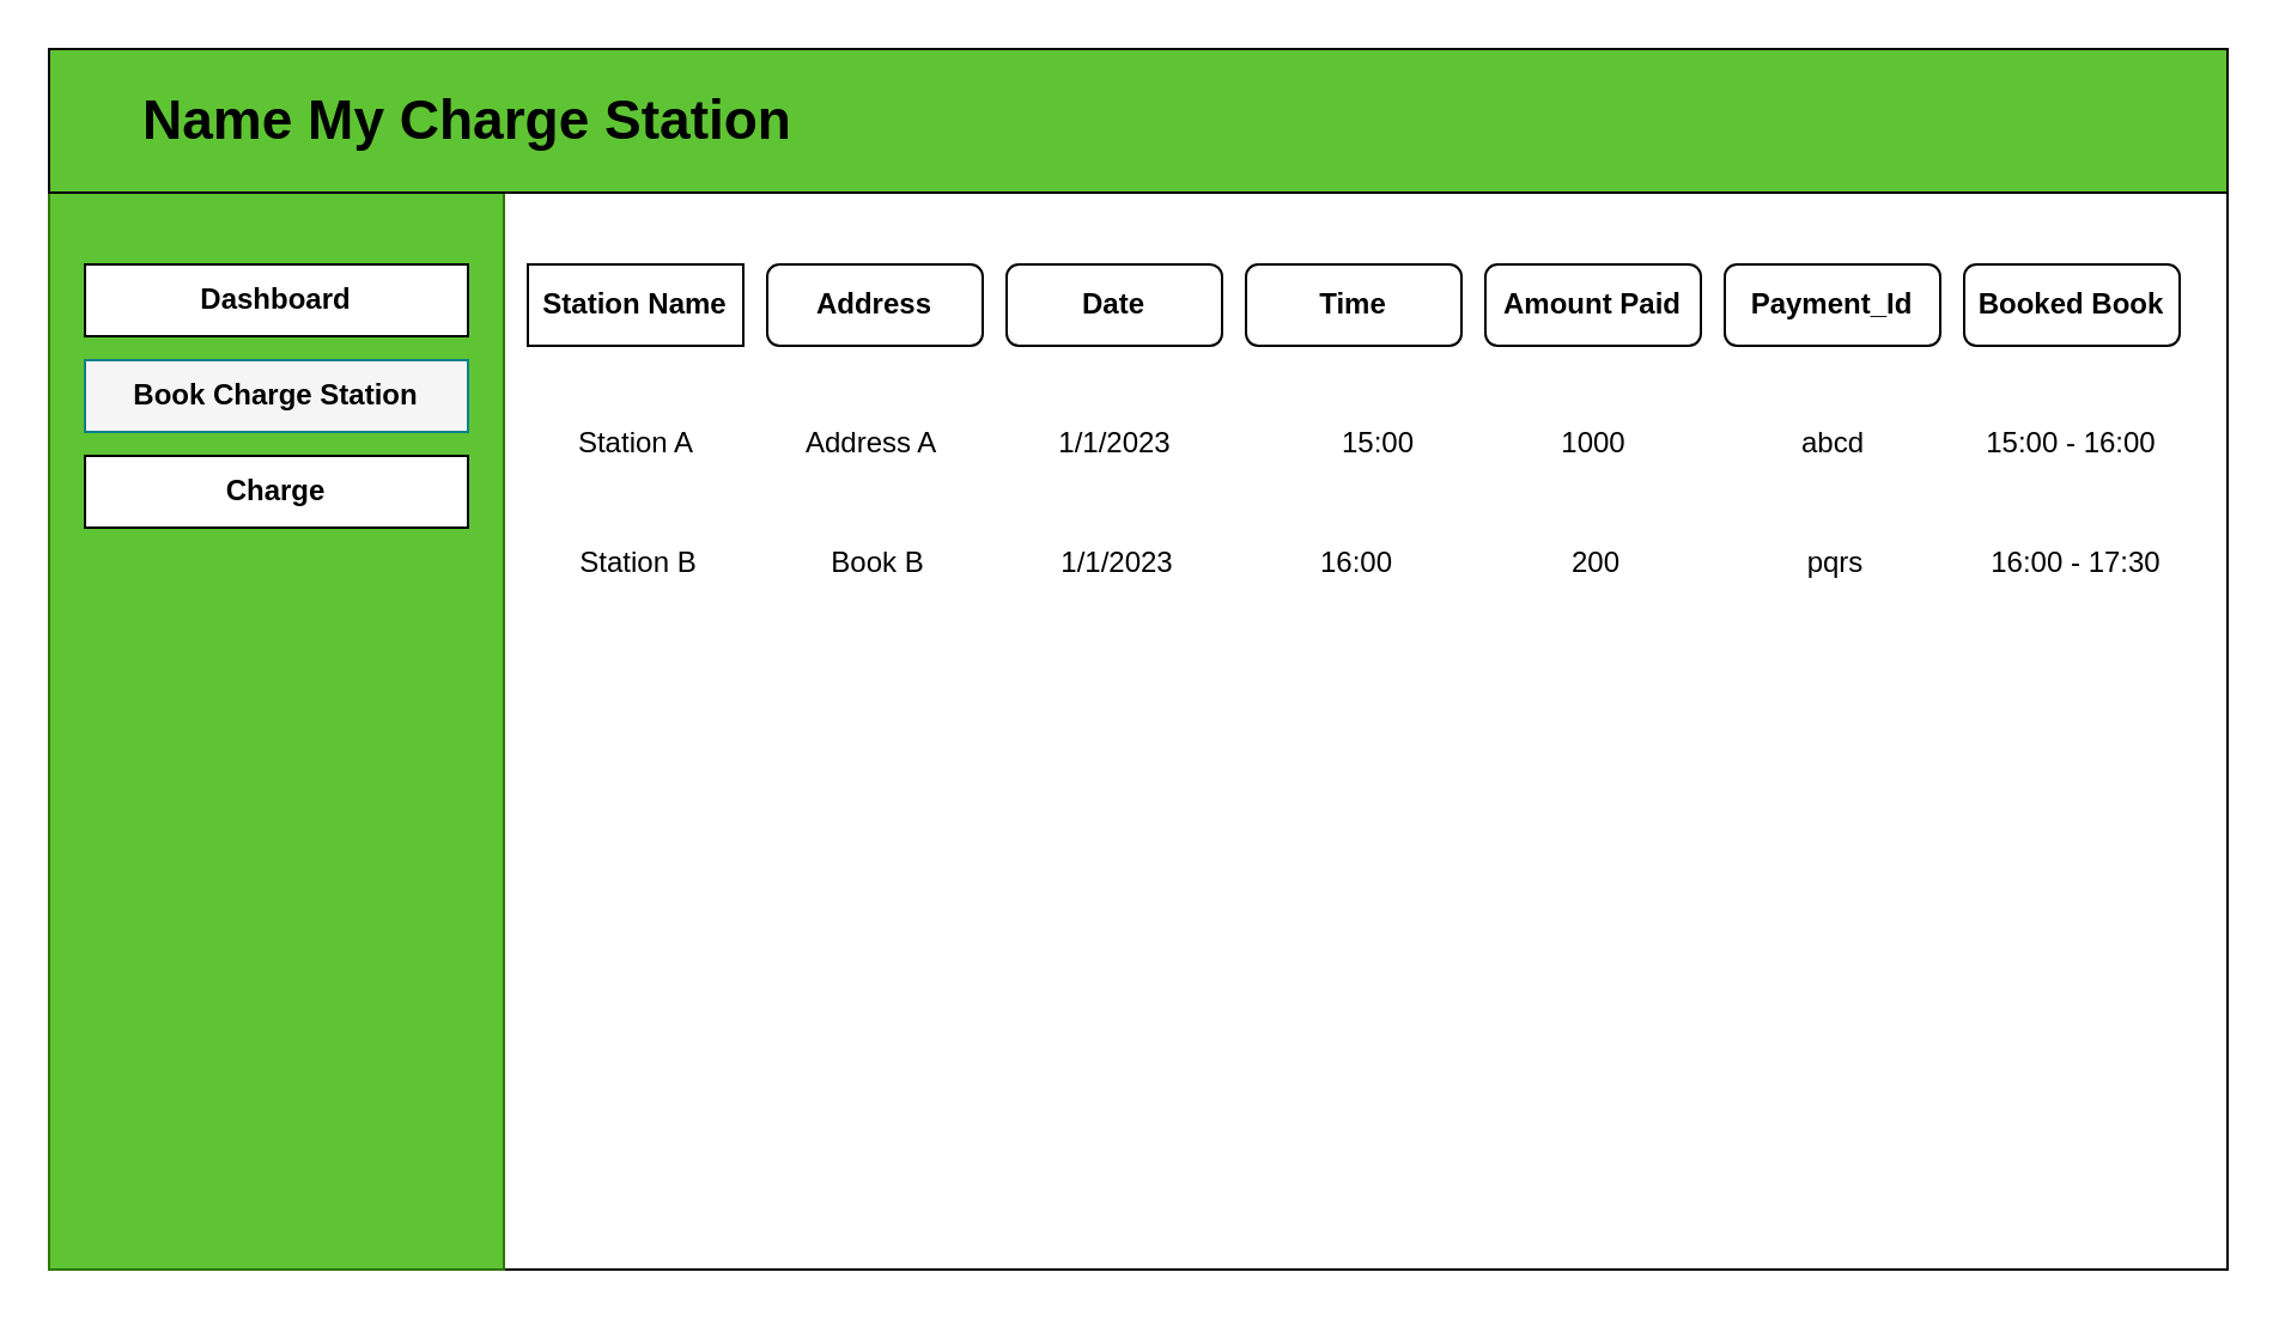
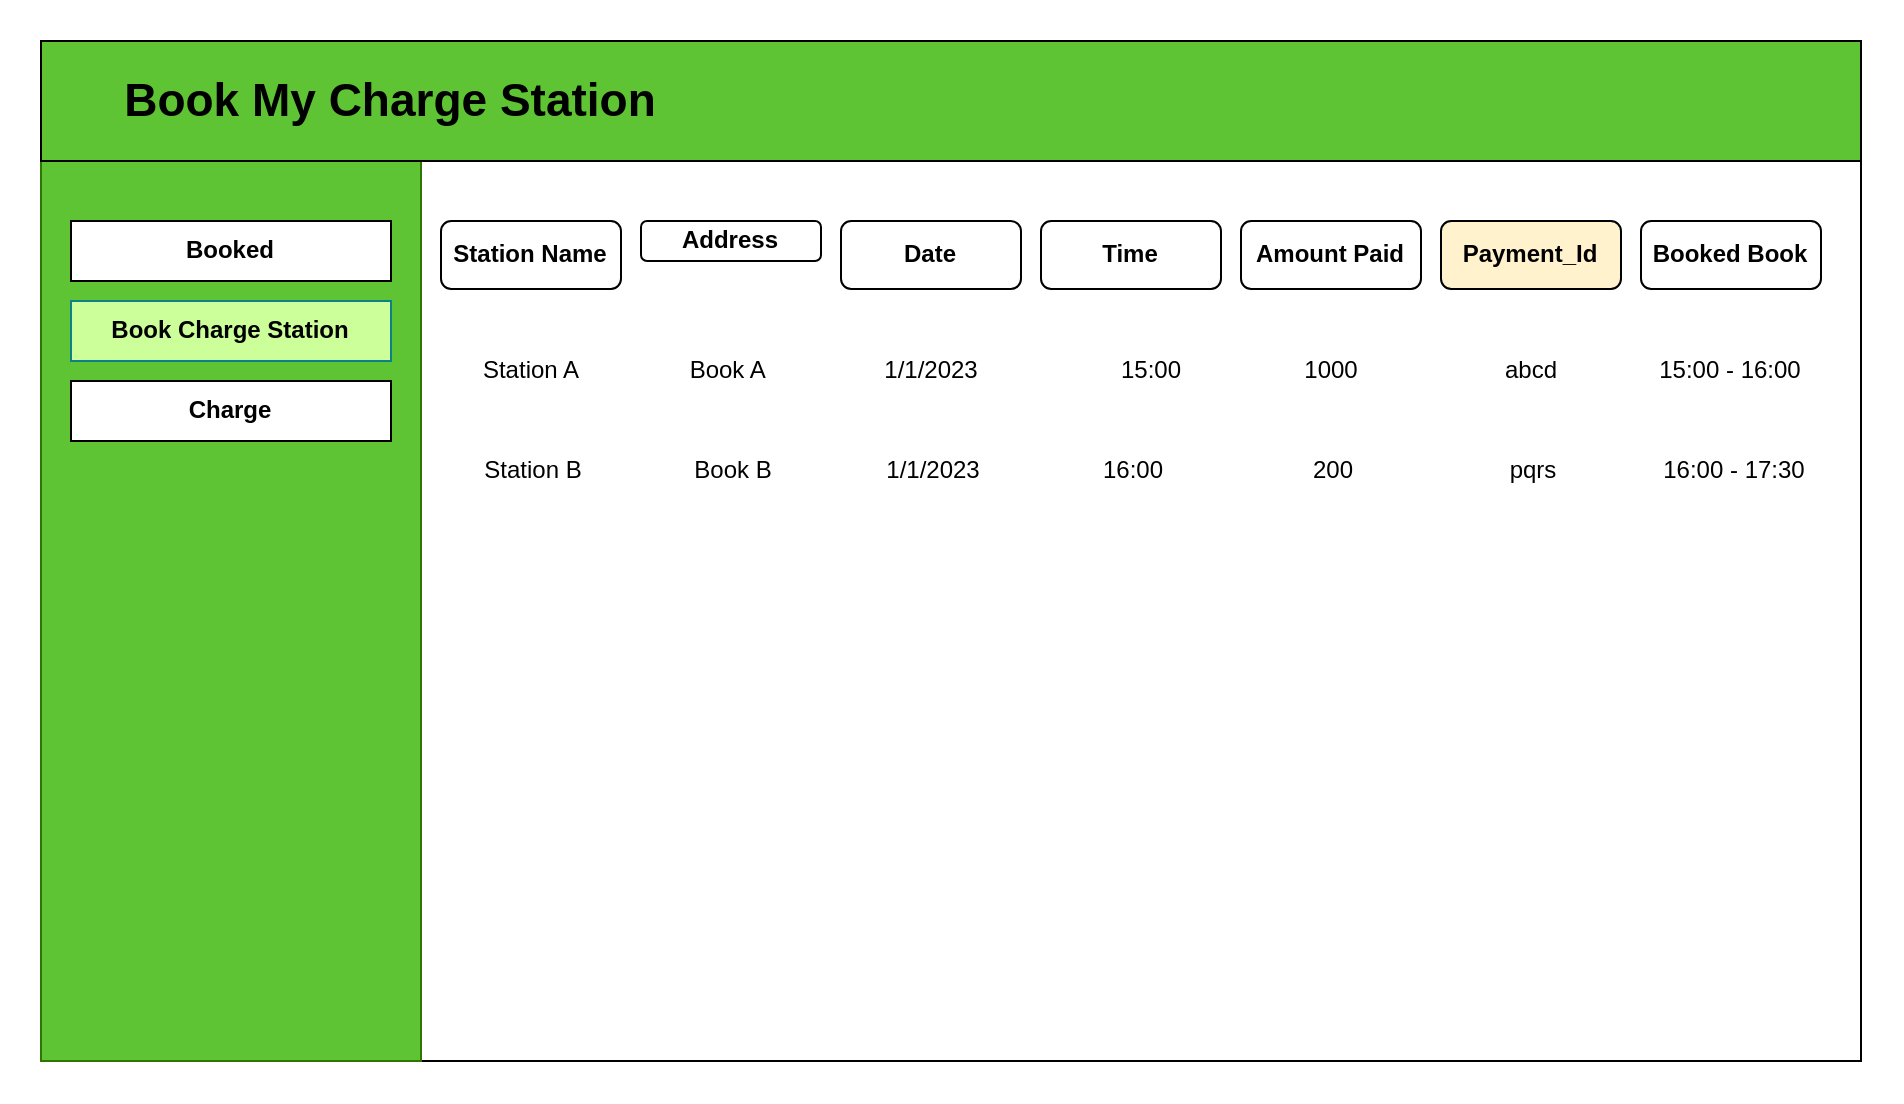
  <mxCell id="0" />
  <mxCell id="1" parent="0" />
  <mxCell id="2" value="" style="rounded=0;whiteSpace=wrap;html=1;" vertex="1" parent="1"><mxGeometry x="20" y="20" width="910" height="510" as="geometry" /></mxCell>
  <mxCell id="3" value="" style="rounded=0;whiteSpace=wrap;html=1;fillColor=#5FC433;strokeColor=#2D7600;fontColor=#ffffff;" vertex="1" parent="1"><mxGeometry x="20" y="80" width="190" height="450" as="geometry" /></mxCell>
- <mxCell id="4" value="&lt;b&gt;Station Name&lt;/b&gt;" style="whiteSpace=wrap;html=1;rounded=0;" vertex="1" parent="1"><mxGeometry x="220" y="110" width="90" height="34" as="geometry" /></mxCell>
- <mxCell id="5" value="Book Charge Station" style="rounded=0;whiteSpace=wrap;html=1;fontStyle=1;fillColor=#f5f5f5;strokeColor=#0e8088;" vertex="1" parent="1"><mxGeometry x="35" y="150" width="160" height="30" as="geometry" /></mxCell>
- <mxCell id="6" value="Dashboard" style="rounded=0;whiteSpace=wrap;html=1;strokeWidth=1;perimeterSpacing=1;fontStyle=1" vertex="1" parent="1"><mxGeometry x="35" y="110" width="160" height="30" as="geometry" /></mxCell>
+ <mxCell id="4" value="&lt;b&gt;Station Name&lt;/b&gt;" style="rounded=1;whiteSpace=wrap;html=1;" vertex="1" parent="1"><mxGeometry x="220" y="110" width="90" height="34" as="geometry" /></mxCell>
+ <mxCell id="5" value="Book Charge Station" style="rounded=0;whiteSpace=wrap;html=1;fontStyle=1;fillColor=#CCFF99;strokeColor=#0e8088;" vertex="1" parent="1"><mxGeometry x="35" y="150" width="160" height="30" as="geometry" /></mxCell>
+ <mxCell id="6" value="Booked" style="rounded=0;whiteSpace=wrap;html=1;strokeWidth=1;perimeterSpacing=1;fontStyle=1" vertex="1" parent="1"><mxGeometry x="35" y="110" width="160" height="30" as="geometry" /></mxCell>
  <mxCell id="7" value="Charge" style="rounded=0;whiteSpace=wrap;html=1;fontStyle=1;align=center;" vertex="1" parent="1"><mxGeometry x="35" y="190" width="160" height="30" as="geometry" /></mxCell>
  <mxCell id="8" value="" style="rounded=0;whiteSpace=wrap;html=1;fillColor=#5FC433;" vertex="1" parent="1"><mxGeometry x="20" y="20" width="910" height="60" as="geometry" /></mxCell>
- <mxCell id="9" value="&lt;font style=&quot;font-size: 23px;&quot;&gt;&lt;b&gt;Name My Charge Station&lt;/b&gt;&lt;/font&gt;" style="text;html=1;strokeColor=none;fillColor=none;align=center;verticalAlign=middle;whiteSpace=wrap;rounded=0;" vertex="1" parent="1"><mxGeometry x="50" y="35" width="290" height="30" as="geometry" /></mxCell>
- <mxCell id="10" value="&lt;b&gt;Address&lt;/b&gt;" style="rounded=1;whiteSpace=wrap;html=1;" vertex="1" parent="1"><mxGeometry x="320" y="110" width="90" height="34" as="geometry" /></mxCell>
+ <mxCell id="9" value="&lt;font style=&quot;font-size: 23px;&quot;&gt;&lt;b&gt;Book My Charge Station&lt;/b&gt;&lt;/font&gt;" style="text;html=1;strokeColor=none;fillColor=none;align=center;verticalAlign=middle;whiteSpace=wrap;rounded=0;" vertex="1" parent="1"><mxGeometry x="50" y="35" width="290" height="30" as="geometry" /></mxCell>
+ <mxCell id="10" value="&lt;b&gt;Address&lt;/b&gt;" style="rounded=1;whiteSpace=wrap;html=1;" vertex="1" parent="1"><mxGeometry x="320" y="110" width="90" height="20" as="geometry" /></mxCell>
  <mxCell id="11" value="&lt;b&gt;Date&lt;/b&gt;" style="rounded=1;whiteSpace=wrap;html=1;" vertex="1" parent="1"><mxGeometry x="420" y="110" width="90" height="34" as="geometry" /></mxCell>
  <mxCell id="12" value="&lt;b&gt;Time&lt;/b&gt;" style="rounded=1;whiteSpace=wrap;html=1;" vertex="1" parent="1"><mxGeometry x="520" y="110" width="90" height="34" as="geometry" /></mxCell>
  <mxCell id="13" value="&lt;b&gt;Booked Book&lt;/b&gt;" style="rounded=1;whiteSpace=wrap;html=1;" vertex="1" parent="1"><mxGeometry x="820" y="110" width="90" height="34" as="geometry" /></mxCell>
- <mxCell id="14" value="&lt;b&gt;Payment_Id&lt;/b&gt;" style="rounded=1;whiteSpace=wrap;html=1;" vertex="1" parent="1"><mxGeometry x="720" y="110" width="90" height="34" as="geometry" /></mxCell>
+ <mxCell id="14" value="&lt;b&gt;Payment_Id&lt;/b&gt;" style="rounded=1;whiteSpace=wrap;html=1;fillColor=#fff2cc;" vertex="1" parent="1"><mxGeometry x="720" y="110" width="90" height="34" as="geometry" /></mxCell>
  <mxCell id="15" value="&lt;b&gt;Amount Paid&lt;/b&gt;" style="rounded=1;whiteSpace=wrap;html=1;" vertex="1" parent="1"><mxGeometry x="620" y="110" width="90" height="34" as="geometry" /></mxCell>
  <mxCell id="16" value="Station A" style="text;html=1;strokeColor=none;fillColor=none;align=center;verticalAlign=middle;whiteSpace=wrap;rounded=0;" vertex="1" parent="1"><mxGeometry x="232.5" y="170" width="65" height="30" as="geometry" /></mxCell>
- <mxCell id="17" value="Address A&amp;nbsp;" style="text;html=1;strokeColor=none;fillColor=none;align=center;verticalAlign=middle;whiteSpace=wrap;rounded=0;" vertex="1" parent="1"><mxGeometry x="332.5" y="170" width="65" height="30" as="geometry" /></mxCell>
+ <mxCell id="17" value="Book A&amp;nbsp;" style="text;html=1;strokeColor=none;fillColor=none;align=center;verticalAlign=middle;whiteSpace=wrap;rounded=0;" vertex="1" parent="1"><mxGeometry x="332.5" y="170" width="65" height="30" as="geometry" /></mxCell>
  <mxCell id="18" value="1/1/2023" style="text;html=1;strokeColor=none;fillColor=none;align=center;verticalAlign=middle;whiteSpace=wrap;rounded=0;" vertex="1" parent="1"><mxGeometry x="432.5" y="170" width="65" height="30" as="geometry" /></mxCell>
  <mxCell id="19" value="15:00" style="text;html=1;strokeColor=none;fillColor=none;align=center;verticalAlign=middle;whiteSpace=wrap;rounded=0;" vertex="1" parent="1"><mxGeometry x="542.5" y="170" width="65" height="30" as="geometry" /></mxCell>
  <mxCell id="20" value="1000" style="text;html=1;strokeColor=none;fillColor=none;align=center;verticalAlign=middle;whiteSpace=wrap;rounded=0;" vertex="1" parent="1"><mxGeometry x="632.5" y="170" width="65" height="30" as="geometry" /></mxCell>
  <mxCell id="21" value="abcd" style="text;html=1;strokeColor=none;fillColor=none;align=center;verticalAlign=middle;whiteSpace=wrap;rounded=0;" vertex="1" parent="1"><mxGeometry x="732.5" y="170" width="65" height="30" as="geometry" /></mxCell>
  <mxCell id="22" value="15:00 - 16:00" style="text;html=1;strokeColor=none;fillColor=none;align=center;verticalAlign=middle;whiteSpace=wrap;rounded=0;" vertex="1" parent="1"><mxGeometry x="826.25" y="170" width="77.5" height="30" as="geometry" /></mxCell>
  <mxCell id="23" value="Station B" style="text;html=1;strokeColor=none;fillColor=none;align=center;verticalAlign=middle;whiteSpace=wrap;rounded=0;" vertex="1" parent="1"><mxGeometry x="234.38" y="220" width="65" height="30" as="geometry" /></mxCell>
  <mxCell id="24" value="Book B" style="text;html=1;strokeColor=none;fillColor=none;align=center;verticalAlign=middle;whiteSpace=wrap;rounded=0;" vertex="1" parent="1"><mxGeometry x="334.38" y="220" width="65" height="30" as="geometry" /></mxCell>
  <mxCell id="25" value="1/1/2023" style="text;html=1;strokeColor=none;fillColor=none;align=center;verticalAlign=middle;whiteSpace=wrap;rounded=0;" vertex="1" parent="1"><mxGeometry x="434.38" y="220" width="65" height="30" as="geometry" /></mxCell>
  <mxCell id="26" value="16:00" style="text;html=1;strokeColor=none;fillColor=none;align=center;verticalAlign=middle;whiteSpace=wrap;rounded=0;" vertex="1" parent="1"><mxGeometry x="534.38" y="220" width="65" height="30" as="geometry" /></mxCell>
  <mxCell id="27" value="200" style="text;html=1;strokeColor=none;fillColor=none;align=center;verticalAlign=middle;whiteSpace=wrap;rounded=0;" vertex="1" parent="1"><mxGeometry x="634.38" y="220" width="65" height="30" as="geometry" /></mxCell>
  <mxCell id="28" value="pqrs" style="text;html=1;strokeColor=none;fillColor=none;align=center;verticalAlign=middle;whiteSpace=wrap;rounded=0;" vertex="1" parent="1"><mxGeometry x="734.38" y="220" width="65" height="30" as="geometry" /></mxCell>
  <mxCell id="29" value="16:00 - 17:30" style="text;html=1;strokeColor=none;fillColor=none;align=center;verticalAlign=middle;whiteSpace=wrap;rounded=0;" vertex="1" parent="1"><mxGeometry x="828.13" y="220" width="77.5" height="30" as="geometry" /></mxCell>
